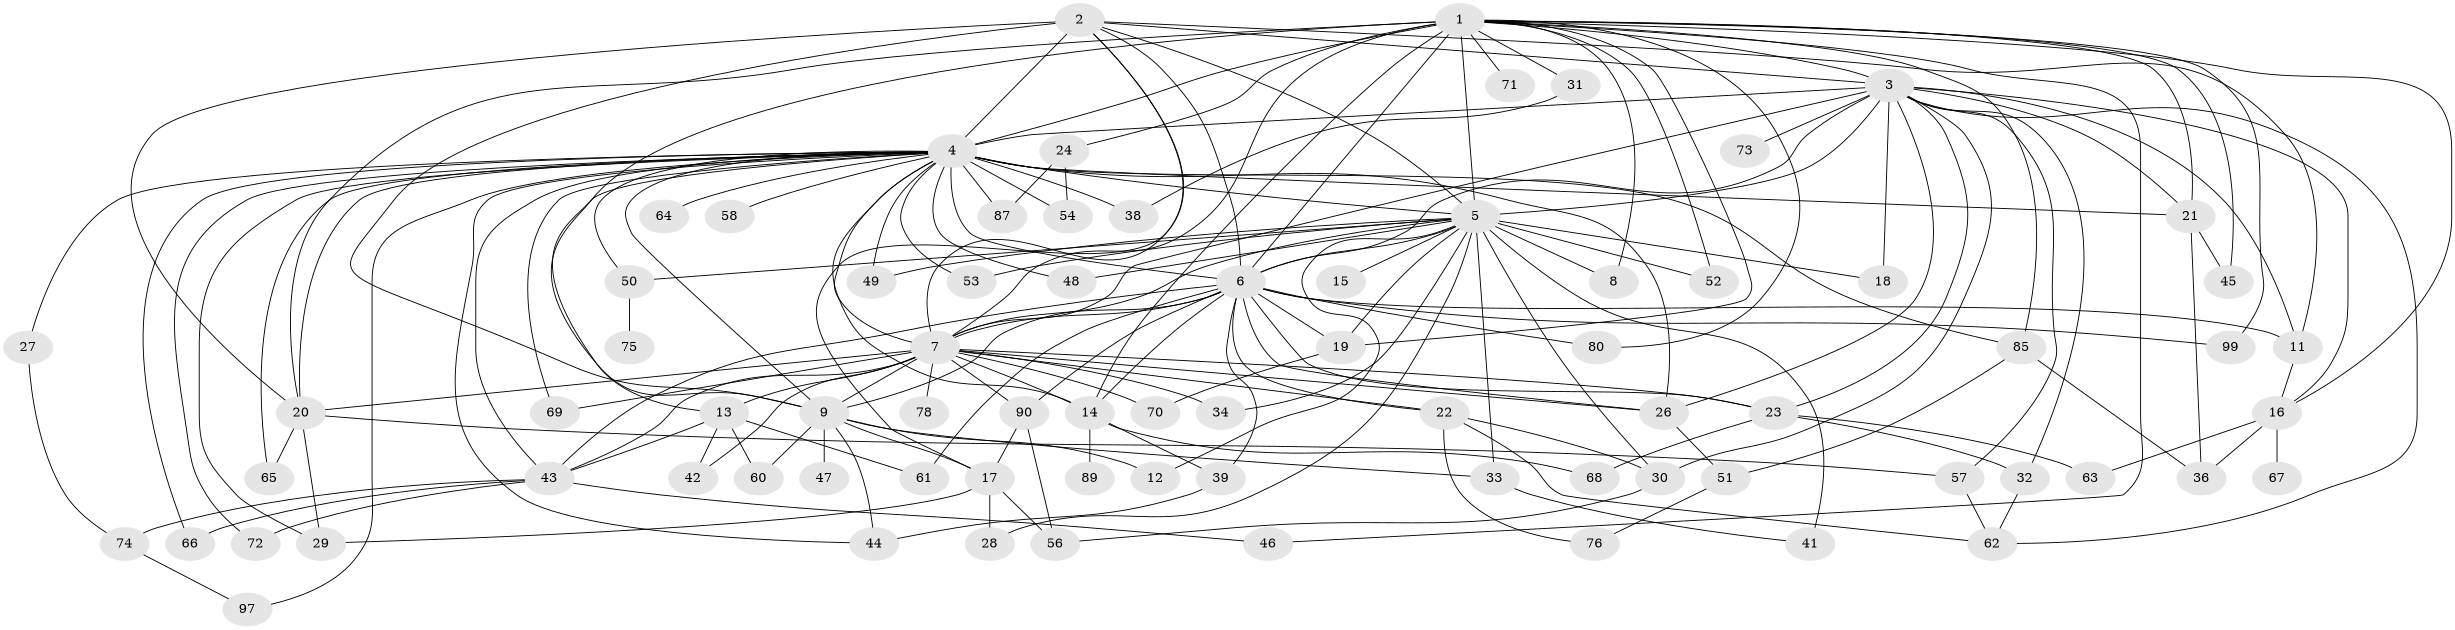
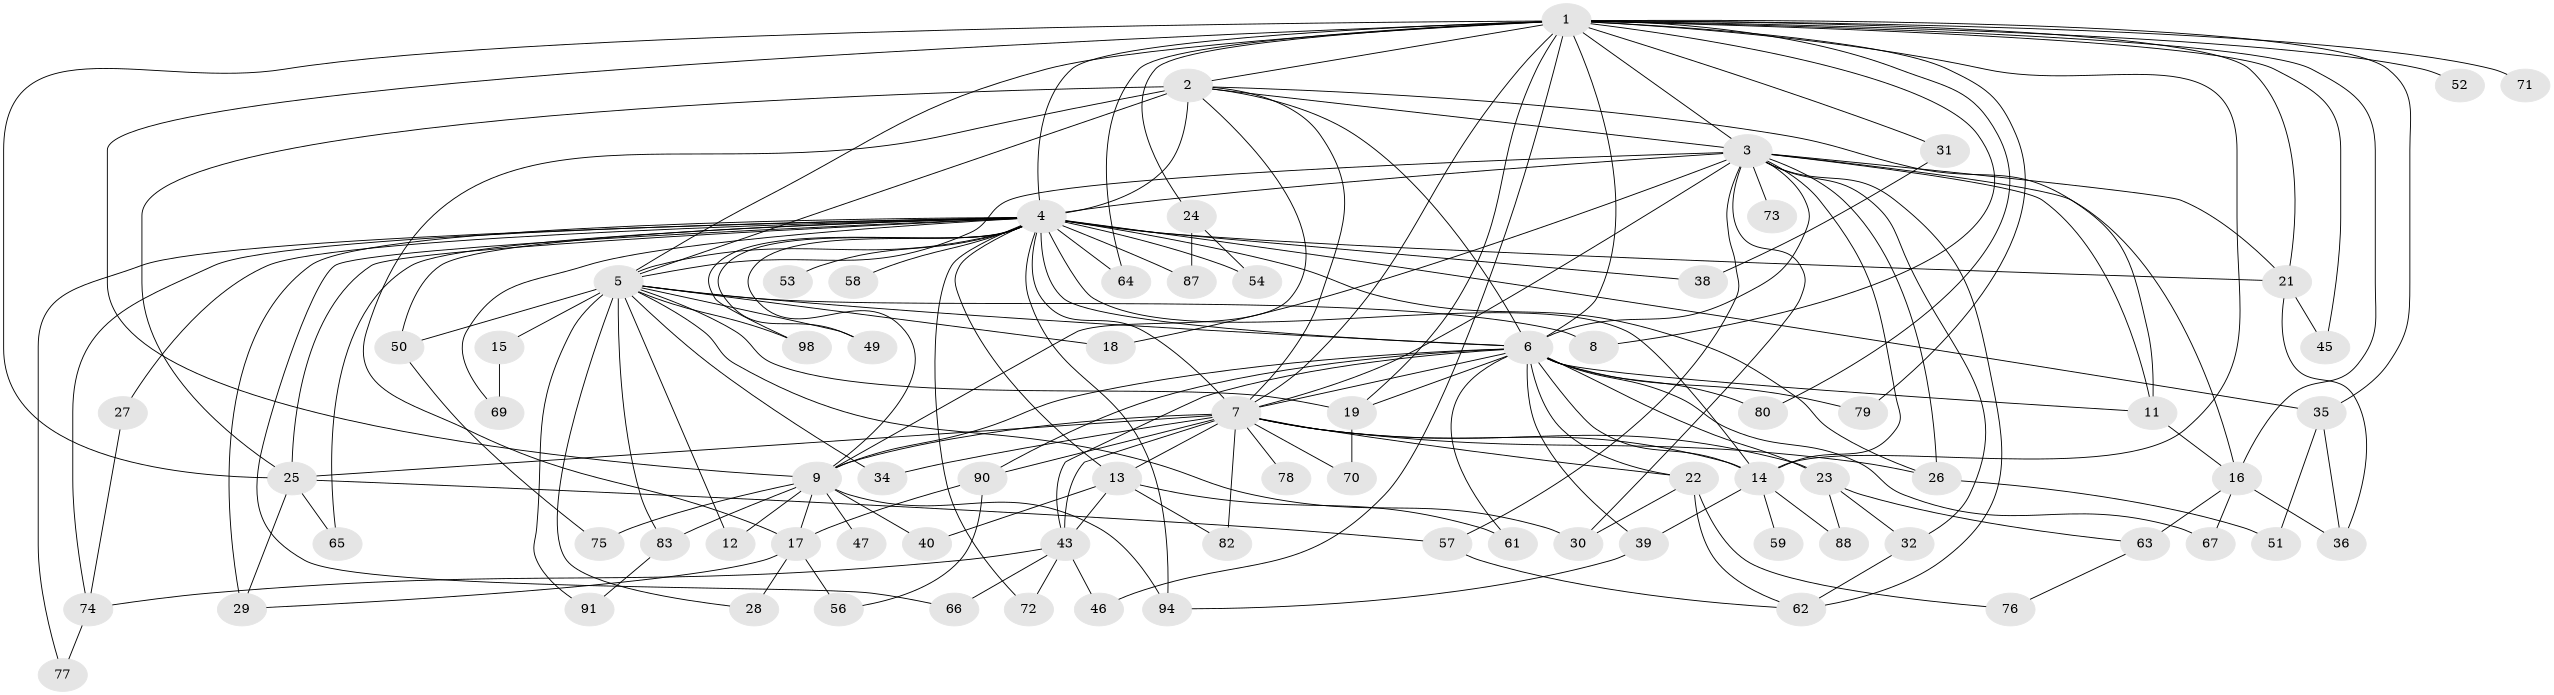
  graph {
    node [color=gray90 style=filled]
    edge [weight=1.0]
    1
    2
    3
    4
    5
    6
    7
    8
    9
    14
    16
    19
-   20
+   20 [label=25]
    21
    24
    31
-   35 [label=85]
+   35
    45
    46
    52
    n21 [label=80]
    64
    71
-   79 [label=99]
+   79
    11
    17
    18
    26
    30
    32
    57
    62
    73
    13
    27
    29
    n37 [label=87]
    38
    43
-   44
-   48
+   44 [label=94]
+   48 [label=98]
    49
    50
    53
    54
    58
    65
    66
    69
    72
-   77 [label=97]
+   77
    12
    15
    28
-   33
+   33 [label=83]
    34
-   41
+   41 [label=91]
    n58 [label=90]
    22
    23
    39
    61
    67
-   42
+   42 [label=82]
    70
    78
-   40 [label=60]
+   40
    47
    75
-   59 [label=89]
-   68
+   59
+   68 [label=88]
    36
    63
    51
    56
    74
    76
+   1 -- 2 [weight=2.0]
    1 -- 3 [weight=2.0]
    1 -- 4 [weight=4.0]
    1 -- 5 [weight=2.0]
    1 -- 6 [weight=4.0]
    1 -- 7 [weight=2.0]
    1 -- 8
    1 -- 9
    1 -- 14
    1 -- 16
    1 -- 19 [weight=2.0]
    1 -- 20
    1 -- 21
    1 -- 24
    1 -- 31
    1 -- 35
    1 -- 45
    1 -- 46
    1 -- 52
    1 -- n21
+   1 -- 64
    1 -- 71
    1 -- 79
    2 -- 3 [weight=2.0]
    2 -- 4 [weight=4.0]
    2 -- 5 [weight=2.0]
    2 -- 6 [weight=2.0]
    2 -- 7
    2 -- 9
    2 -- 20 [weight=4.0]
    2 -- 11 [weight=2.0]
    2 -- 17
    3 -- 4 [weight=2.0]
    3 -- 5
    3 -- 6 [weight=3.0]
    3 -- 7
-   3 -- 23
+   3 -- 14
    3 -- 16
    3 -- 21
    3 -- 11
    3 -- 18
    3 -- 26 [weight=2.0]
    3 -- 30 [weight=2.0]
    3 -- 32
    3 -- 57
    3 -- 62
    3 -- 73
    4 -- 5 [weight=2.0]
    4 -- 6 [weight=13.0]
    4 -- 7 [weight=5.0]
    4 -- 9
    4 -- 14
    4 -- 20
    4 -- 21
    4 -- 35
    4 -- 64
    4 -- 26 [weight=2.0]
    4 -- 13
    4 -- 27
    4 -- 29
    4 -- n37
    4 -- 38
-   4 -- 43 [weight=2.0]
+   4 -- 74 [weight=2.0]
    4 -- 44
    4 -- 48
    4 -- 49
    4 -- 50
    4 -- 53
    4 -- 54
    4 -- 58
    4 -- 65
    4 -- 66
    4 -- 69
    4 -- 72
    4 -- 77
    5 -- 6 [weight=2.0]
-   5 -- 7
    5 -- 8
    5 -- 19
-   5 -- 52
    5 -- 18
    5 -- 30
    5 -- 48
    5 -- 49
    5 -- 50
-   5 -- 53
    5 -- 12
    5 -- 15
    5 -- 28
    5 -- 33
    5 -- 34
    5 -- 41
    6 -- 7 [weight=3.0]
    6 -- 9
    6 -- 14
    6 -- 19 [weight=2.0]
    6 -- n21
    6 -- 79
    6 -- 11
    6 -- 43
    6 -- n58 [weight=2.0]
    6 -- 22
    6 -- 23
    6 -- 39
    6 -- 61
-   6 -- 26
+   6 -- 67
    7 -- 9
    7 -- 14
    7 -- 20
    7 -- 26
    7 -- 13
    7 -- 43 [weight=2.0]
-   7 -- 69
+   15 -- 69
    7 -- 34
    7 -- n58 [weight=2.0]
    7 -- 22
    7 -- 23
    7 -- 42
    7 -- 70
    7 -- 78
    9 -- 17
    9 -- 44
    9 -- 12
    9 -- 33
    9 -- 40
    9 -- 47 [weight=2.0]
+   9 -- 75
    14 -- 39
    14 -- 59
    14 -- 68
    16 -- 67
    16 -- 36 [weight=2.0]
    16 -- 63
    19 -- 70
    20 -- 57
    20 -- 29
    20 -- 65
    21 -- 45
    21 -- 36
    24 -- n37
    24 -- 54
    31 -- 38
    35 -- 36
    35 -- 51
    11 -- 16
    17 -- 29
    17 -- 28
    17 -- 56
    26 -- 51
-   30 -- 56
    32 -- 62
    57 -- 62
    13 -- 43
    13 -- 61
    13 -- 42
    13 -- 40
    27 -- 74
    43 -- 46
    43 -- 66
    43 -- 72
    43 -- 74
    50 -- 75
    33 -- 41
    n58 -- 17
    n58 -- 56
    22 -- 30
    22 -- 62
    22 -- 76
    23 -- 32
    23 -- 68
    23 -- 63
    39 -- 44
-   51 -- 76
+   63 -- 76
    74 -- 77
  }
